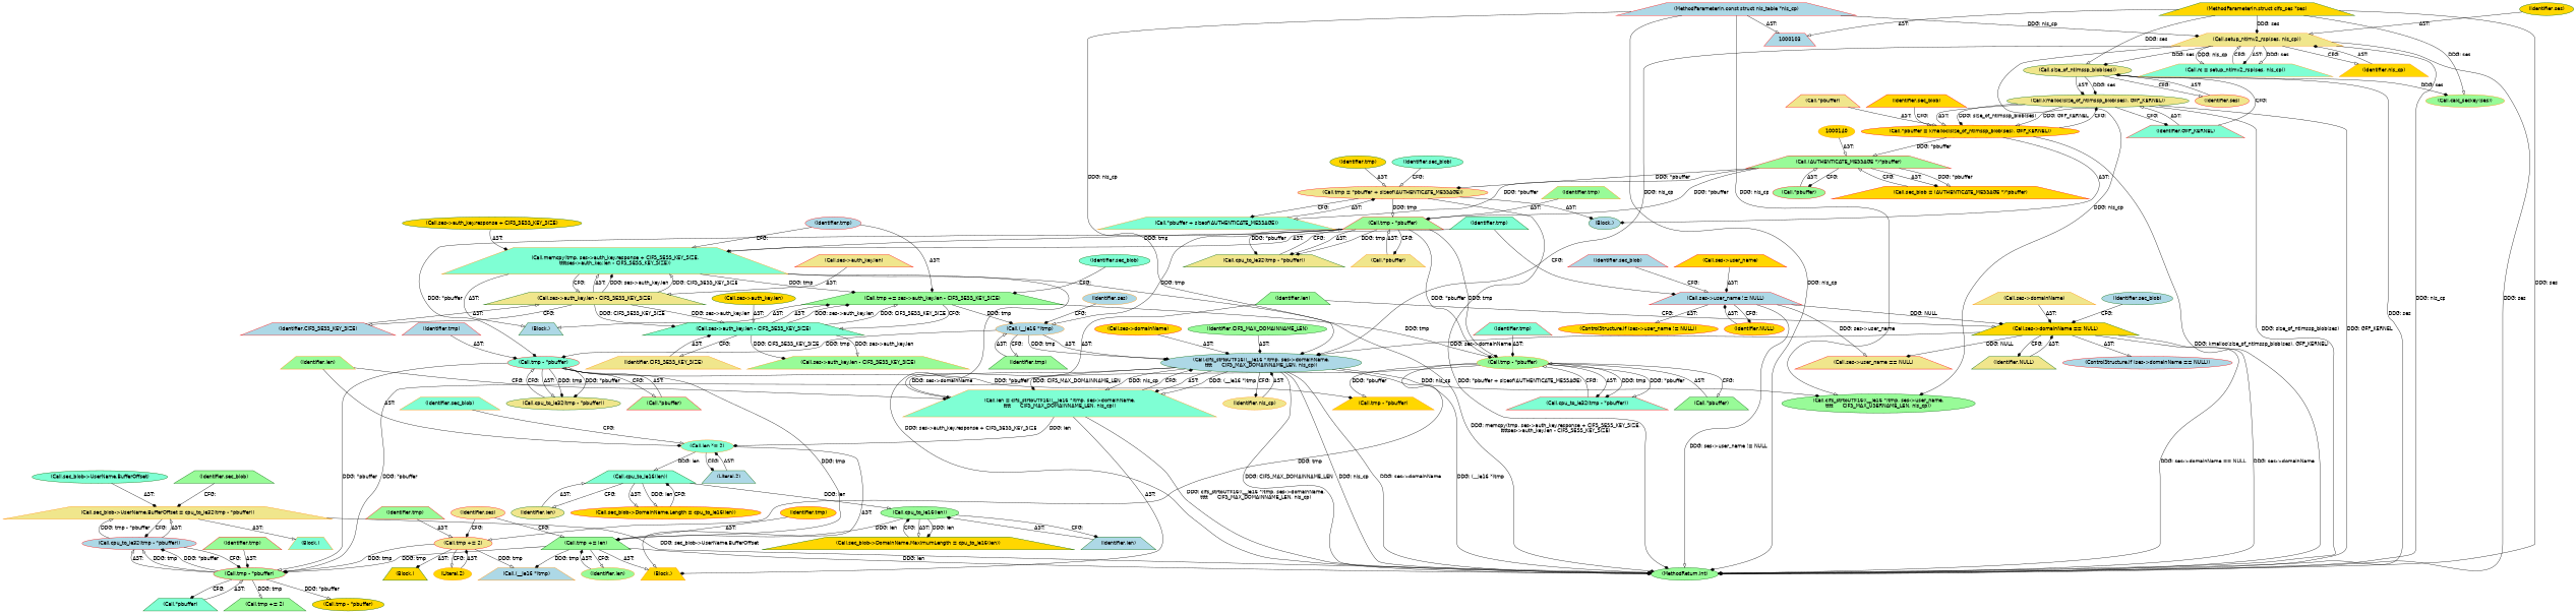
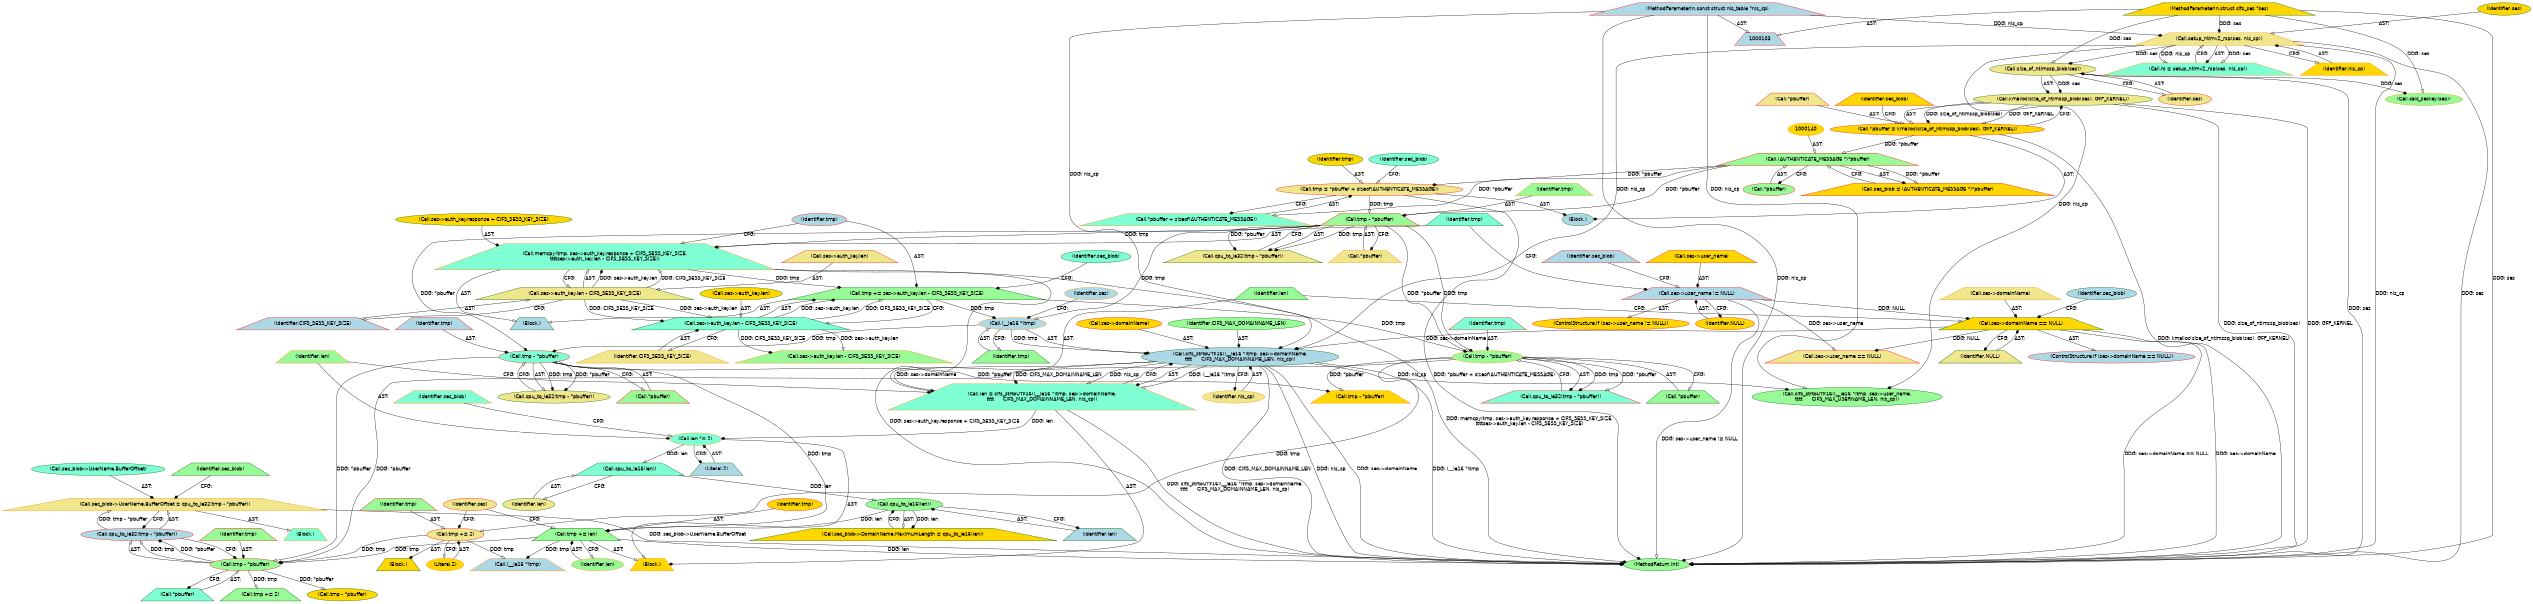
  digraph {
    fontname="DejaVu Sans"
    node [color=darkgreen fillcolor=palegreen fontname="DejaVu Sans" shape=trapezium style=filled]
    edge [arrowhead=diamond fontname="DejaVu Sans"]
    n1 [color=darkorange fillcolor=khaki label="(Call,sec_blob->UserName.BufferOffset = cpu_to_le32(tmp - *pbuffer))"]
    n2 [color=red fillcolor=lightblue label="(Call,cpu_to_le32(tmp - *pbuffer))" shape=ellipse]
    n3 [label="(MethodReturn,int)" shape=ellipse]
    n4 [color=darkorange fillcolor=aquamarine label="(Block,)"]
    n5 [color=red label="(Call,tmp - *pbuffer)" shape=ellipse]
    n6 [fillcolor=aquamarine label="(Call,*pbuffer)"]
    n7 [label="(Call,tmp += 2)"]
    n8 [fillcolor=gold label="(Call,tmp - *pbuffer)" shape=ellipse]
    n9 [color=red fillcolor=khaki label="(Call,tmp += 2)" shape=ellipse]
    n10 [color=darkorange fillcolor=lightblue label="(Call,(__le16 *)tmp)"]
    n11 [fillcolor=gold label="(Block,)"]
    n12 [color=darkorange fillcolor=gold label="(Literal,2)" shape=ellipse]
    n13 [color=darkorange label="(Call,tmp - *pbuffer)" shape=ellipse]
    n14 [label="(Call,*pbuffer)"]
    n15 [color=darkorange fillcolor=gold label="(Call,tmp - *pbuffer)"]
    n16 [color=red fillcolor=aquamarine label="(Call,cpu_to_le32(tmp - *pbuffer))"]
    n17 [color=red label="(Call,tmp - *pbuffer)"]
    n18 [color=darkorange fillcolor=aquamarine label="(Call,memcpy(tmp, ses->auth_key.response + CIFS_SESS_KEY_SIZE,\n\t\t\t\tses->auth_key.len - CIFS_SESS_KEY_SIZE))"]
    n19 [color=darkorange fillcolor=lightblue label="(Call,(__le16 *)tmp)" shape=ellipse]
    n20 [color=red fillcolor=aquamarine label="(Call,tmp - *pbuffer)" shape=ellipse]
    n21 [color=darkorange fillcolor=khaki label="(Call,*pbuffer)"]
    n22 [fillcolor=khaki label="(Call,cpu_to_le32(tmp - *pbuffer))"]
    n23 [label="(Call,tmp += ses->auth_key.len - CIFS_SESS_KEY_SIZE)"]
    n24 [fillcolor=lightblue label="(Block,)"]
    n25 [fillcolor=khaki label="(Call,ses->auth_key.len - CIFS_SESS_KEY_SIZE)"]
    n26 [fillcolor=lightblue label="(Call,cifs_strtoUTF16((__le16 *)tmp, ses->domainName,\n\t\t\t\t      CIFS_MAX_DOMAINNAME_LEN, nls_cp))" shape=ellipse]
    n27 [label="(Identifier,tmp)"]
    n28 [label="(Call,tmp += len)"]
    n29 [fillcolor=khaki label="(Call,cpu_to_le32(tmp - *pbuffer))" shape=ellipse]
    n30 [color=red label="(Call,*pbuffer)"]
    n31 [color=red fillcolor=khaki label="(Call,tmp = *pbuffer + sizeof(AUTHENTICATE_MESSAGE))" shape=ellipse]
    n32 [color=darkorange fillcolor=aquamarine label="(Call,*pbuffer + sizeof(AUTHENTICATE_MESSAGE))"]
    n33 [fillcolor=lightblue label="(Block,)" shape=ellipse]
    n34 [color=red label="(Call,(AUTHENTICATE_MESSAGE *)*pbuffer)"]
    n35 [color=red fillcolor=gold label="(Call,sec_blob = (AUTHENTICATE_MESSAGE *)*pbuffer)"]
    n36 [color=red label="(Call,*pbuffer)" shape=ellipse]
    n37 [color=red fillcolor=gold label="(Call,*pbuffer = kmalloc(size_of_ntlmssp_blob(ses), GFP_KERNEL))" shape=ellipse]
    n38 [fillcolor=khaki label="(Call,kmalloc(size_of_ntlmssp_blob(ses), GFP_KERNEL))" shape=ellipse]
-   n39 [color=red fillcolor=aquamarine label="(Identifier,GFP_KERNEL)"]
    n40 [fillcolor=khaki label="(Call,size_of_ntlmssp_blob(ses))" shape=ellipse]
    n41 [color=red fillcolor=khaki label="(Identifier,ses)" shape=ellipse]
    n42 [color=darkorange label="(Call,calc_seckey(ses))" shape=ellipse]
    n43 [color=darkorange fillcolor=khaki label="(Call,setup_ntlmv2_rsp(ses, nls_cp))"]
    n44 [label="(Call,cifs_strtoUTF16((__le16 *)tmp, ses->user_name,\n\t\t\t\t      CIFS_MAX_USERNAME_LEN, nls_cp))" shape=ellipse]
    n45 [color=darkorange fillcolor=aquamarine label="(Call,rc = setup_ntlmv2_rsp(ses, nls_cp))"]
    n46 [color=darkorange fillcolor=gold label="(Identifier,nls_cp)"]
    n47 [color=darkorange fillcolor=aquamarine label="(Call,len = cifs_strtoUTF16((__le16 *)tmp, ses->domainName,\n\t\t\t\t      CIFS_MAX_DOMAINNAME_LEN, nls_cp))"]
    n48 [color=darkorange fillcolor=khaki label="(Identifier,nls_cp)" shape=ellipse]
    n49 [fillcolor=gold label="(MethodParameterIn,struct cifs_ses *ses)"]
    1000103 [color=red fillcolor=lightblue]
    n51 [color=red fillcolor=lightblue label="(MethodParameterIn,const struct nls_table *nls_cp)"]
    n52 [fillcolor=aquamarine label="(Call,ses->auth_key.len - CIFS_SESS_KEY_SIZE)"]
    n53 [color=darkorange fillcolor=khaki label="(Identifier,CIFS_SESS_KEY_SIZE)"]
    n54 [color=darkorange label="(Call,ses->auth_key.len - CIFS_SESS_KEY_SIZE)"]
    n55 [color=red fillcolor=lightblue label="(Identifier,CIFS_SESS_KEY_SIZE)"]
    n56 [color=darkorange label="(Identifier,len)" shape=ellipse]
    n57 [color=darkorange fillcolor=gold label="(Block,)"]
    n58 [label="(Call,cpu_to_le16(len))" shape=ellipse]
    n59 [fillcolor=lightblue label="(Identifier,len)"]
    n60 [fillcolor=gold label="(Call,sec_blob->DomainName.MaximumLength = cpu_to_le16(len))"]
    n61 [fillcolor=aquamarine label="(Call,cpu_to_le16(len))"]
-   n62 [color=red fillcolor=gold label="(Call,sec_blob->DomainName.Length = cpu_to_le16(len))" shape=ellipse]
    n63 [fillcolor=khaki label="(Identifier,len)" shape=ellipse]
    n64 [color=darkorange fillcolor=aquamarine label="(Call,len *= 2)" shape=ellipse]
    n65 [fillcolor=lightblue label="(Literal,2)"]
    n66 [fillcolor=gold label="(Call,ses->domainName == NULL)"]
    n67 [color=red fillcolor=lightblue label="(ControlStructure,if (ses->domainName == NULL))" shape=ellipse]
    n68 [color=red fillcolor=khaki label="(Call,ses->user_name == NULL)"]
    n69 [fillcolor=khaki label="(Identifier,NULL)"]
    n70 [color=red fillcolor=lightblue label="(Call,ses->user_name != NULL)"]
    n71 [color=red fillcolor=gold label="(ControlStructure,if (ses->user_name != NULL))" shape=ellipse]
    n72 [color=red fillcolor=gold label="(Identifier,NULL)" shape=ellipse]
    n73 [fillcolor=gold label="(Identifier,ses)" shape=ellipse]
    n74 [color=red fillcolor=gold label="(Call,ses->domainName)" shape=ellipse]
    n75 [fillcolor=aquamarine label="(Identifier,sec_blob)" shape=ellipse]
    n76 [label="(Identifier,CIFS_MAX_DOMAINNAME_LEN)" shape=ellipse]
    n77 [color=darkorange fillcolor=lightblue label="(Identifier,ses)" shape=ellipse]
    n78 [color=red label="(Identifier,tmp)"]
    n79 [color=red fillcolor=khaki label="(Call,ses->auth_key.len)"]
    n80 [color=darkorange fillcolor=aquamarine label="(Identifier,sec_blob)"]
    n81 [color=red fillcolor=gold label="(Identifier,sec_blob)"]
    n82 [fillcolor=gold label="(Identifier,tmp)" shape=ellipse]
    n83 [fillcolor=aquamarine label="(Identifier,tmp)"]
    n84 [label="(Identifier,sec_blob)"]
    n85 [color=red fillcolor=khaki label="(Call,*pbuffer)"]
    n86 [fillcolor=aquamarine label="(Identifier,sec_blob)" shape=ellipse]
    n87 [color=red fillcolor=khaki label="(Identifier,ses)" shape=ellipse]
    n88 [color=red fillcolor=aquamarine label="(Identifier,tmp)"]
    n89 [label="(Identifier,len)"]
    n90 [fillcolor=aquamarine label="(Call,sec_blob->UserName.BufferOffset)" shape=ellipse]
    n91 [color=darkorange label="(Identifier,tmp)"]
    n92 [color=red fillcolor=lightblue label="(Identifier,tmp)"]
    n93 [color=darkorange label="(Identifier,len)"]
    n94 [color=darkorange fillcolor=khaki label="(Call,ses->domainName)"]
    n95 [fillcolor=gold label="(Call,ses->auth_key.response + CIFS_SESS_KEY_SIZE)" shape=ellipse]
    n96 [fillcolor=gold label="(Call,ses->auth_key.len)" shape=ellipse]
    n97 [color=red fillcolor=lightblue label="(Identifier,sec_blob)"]
    n98 [color=red fillcolor=gold label="(Call,ses->user_name)"]
    n99 [fillcolor=lightblue label="(Identifier,sec_blob)" shape=ellipse]
    n100 [color=red label="(Identifier,tmp)"]
    n101 [color=red fillcolor=gold label="(Identifier,tmp)" shape=ellipse]
    n102 [color=red fillcolor=lightblue label="(Identifier,tmp)" shape=ellipse]
    1000140 [color=darkorange fillcolor=gold shape=ellipse]
    n1 -> n2 [label="CFG: "]
    n1 -> n3 [label="DDG: sec_blob->UserName.BufferOffset"]
    n1 -> n4 [arrowhead=onormal label="AST: "]
    n2 -> n1 [arrowhead=onormal label="AST: "]
    n2 -> n1 [arrowhead=onormal label="DDG: tmp - *pbuffer"]
    n2 -> n5 [label="CFG: "]
    n5 -> n2 [arrowhead=onormal label="AST: "]
    n5 -> n2 [arrowhead=onormal label="DDG: tmp"]
    n5 -> n2 [label="DDG: *pbuffer"]
    n5 -> n6 [label="CFG: "]
    n5 -> n7 [arrowhead=onormal label="DDG: tmp"]
    n5 -> n8 [arrowhead=onormal label="DDG: *pbuffer"]
    n6 -> n5 [arrowhead=onormal label="AST: "]
    n9 -> n5 [arrowhead=onormal label="DDG: tmp"]
    n9 -> n10 [arrowhead=onormal label="DDG: tmp"]
    n9 -> n11 [label="AST: "]
    n9 -> n12 [arrowhead=onormal label="CFG: "]
    n12 -> n9 [label="AST: "]
    n13 -> n5 [label="DDG: *pbuffer"]
    n13 -> n9 [arrowhead=onormal label="DDG: tmp"]
    n13 -> n14 [arrowhead=onormal label="CFG: "]
    n13 -> n15 [arrowhead=onormal label="DDG: *pbuffer"]
    n13 -> n16 [label="AST: "]
    n13 -> n16 [label="DDG: tmp"]
    n13 -> n16 [arrowhead=onormal label="DDG: *pbuffer"]
    n14 -> n13 [arrowhead=onormal label="AST: "]
    n16 -> n13 [arrowhead=onormal label="CFG: "]
    n17 -> n13 [label="DDG: tmp"]
    n17 -> n13 [arrowhead=onormal label="DDG: *pbuffer"]
    n17 -> n18 [arrowhead=onormal label="DDG: tmp"]
    n17 -> n19 [arrowhead=onormal label="DDG: tmp"]
    n17 -> n20 [label="DDG: *pbuffer"]
    n17 -> n21 [label="CFG: "]
    n17 -> n22 [label="AST: "]
    n17 -> n22 [label="DDG: tmp"]
    n17 -> n22 [label="DDG: *pbuffer"]
    n18 -> n3 [arrowhead=onormal label="DDG: ses->auth_key.response + CIFS_SESS_KEY_SIZE"]
    n18 -> n3 [label="DDG: memcpy(tmp, ses->auth_key.response + CIFS_SESS_KEY_SIZE,\n\t\t\t\tses->auth_key.len - CIFS_SESS_KEY_SIZE)"]
    n18 -> n23 [label="DDG: tmp"]
    n18 -> n24 [arrowhead=onormal label="AST: "]
    n18 -> n25 [arrowhead=onormal label="CFG: "]
    n19 -> n20 [label="DDG: tmp"]
    n19 -> n26 [label="AST: "]
    n19 -> n26 [label="DDG: tmp"]
    n19 -> n27 [arrowhead=onormal label="CFG: "]
    n20 -> n5 [arrowhead=onormal label="DDG: *pbuffer"]
    n20 -> n15 [label="DDG: *pbuffer"]
    n20 -> n28 [arrowhead=onormal label="DDG: tmp"]
    n20 -> n29 [arrowhead=onormal label="AST: "]
    n20 -> n29 [label="DDG: tmp"]
    n20 -> n29 [label="DDG: *pbuffer"]
    n20 -> n30 [arrowhead=onormal label="CFG: "]
    n21 -> n17 [arrowhead=onormal label="AST: "]
    n22 -> n17 [arrowhead=onormal label="CFG: "]
    n23 -> n13 [label="DDG: tmp"]
    n23 -> n19 [label="DDG: tmp"]
    n23 -> n24 [arrowhead=onormal label="AST: "]
    n23 -> n52 [arrowhead=onormal label="CFG: "]
    n25 -> n18 [arrowhead=onormal label="AST: "]
    n25 -> n18 [label="DDG: ses->auth_key.len"]
    n25 -> n18 [arrowhead=onormal label="DDG: CIFS_SESS_KEY_SIZE"]
    n25 -> n52 [arrowhead=onormal label="DDG: ses->auth_key.len"]
    n25 -> n52 [label="DDG: CIFS_SESS_KEY_SIZE"]
    n25 -> n55 [arrowhead=onormal label="CFG: "]
    n26 -> n3 [label="DDG: CIFS_MAX_DOMAINNAME_LEN"]
    n26 -> n3 [label="DDG: nls_cp"]
    n26 -> n3 [label="DDG: ses->domainName"]
    n26 -> n3 [arrowhead=onormal label="DDG: (__le16 *)tmp"]
    n26 -> n44 [label="DDG: nls_cp"]
    n26 -> n47 [label="AST: "]
    n26 -> n47 [arrowhead=onormal label="DDG: (__le16 *)tmp"]
    n26 -> n47 [arrowhead=onormal label="DDG: ses->domainName"]
    n26 -> n47 [label="DDG: CIFS_MAX_DOMAINNAME_LEN"]
    n26 -> n47 [arrowhead=onormal label="DDG: nls_cp"]
    n26 -> n48 [label="CFG: "]
    n27 -> n19 [arrowhead=onormal label="AST: "]
    n28 -> n3 [label="DDG: len"]
    n28 -> n5 [label="DDG: tmp"]
    n28 -> n10 [label="DDG: tmp"]
    n28 -> n56 [arrowhead=onormal label="CFG: "]
    n28 -> n57 [arrowhead=onormal label="AST: "]
    n29 -> n20 [arrowhead=onormal label="CFG: "]
    n30 -> n20 [arrowhead=onormal label="AST: "]
    n31 -> n3 [label="DDG: *pbuffer + sizeof(AUTHENTICATE_MESSAGE)"]
    n31 -> n17 [arrowhead=onormal label="DDG: tmp"]
    n31 -> n32 [label="CFG: "]
    n31 -> n33 [label="AST: "]
    n32 -> n31 [label="AST: "]
    n34 -> n17 [arrowhead=onormal label="DDG: *pbuffer"]
    n34 -> n31 [label="DDG: *pbuffer"]
    n34 -> n32 [arrowhead=onormal label="DDG: *pbuffer"]
    n34 -> n35 [label="AST: "]
    n34 -> n35 [arrowhead=onormal label="DDG: *pbuffer"]
    n34 -> n36 [label="CFG: "]
    n35 -> n34 [arrowhead=onormal label="CFG: "]
    n36 -> n34 [arrowhead=onormal label="AST: "]
    n37 -> n3 [arrowhead=onormal label="DDG: kmalloc(size_of_ntlmssp_blob(ses), GFP_KERNEL)"]
    n37 -> n33 [label="AST: "]
    n37 -> n34 [arrowhead=onormal label="DDG: *pbuffer"]
    n37 -> n38 [label="CFG: "]
    n38 -> n3 [label="DDG: size_of_ntlmssp_blob(ses)"]
    n38 -> n3 [arrowhead=onormal label="DDG: GFP_KERNEL"]
    n38 -> n37 [arrowhead=onormal label="AST: "]
    n38 -> n37 [label="DDG: size_of_ntlmssp_blob(ses)"]
    n38 -> n37 [arrowhead=onormal label="DDG: GFP_KERNEL"]
-   n38 -> n39 [label="CFG: "]
-   n39 -> n38 [arrowhead=onormal label="AST: "]
-   n39 -> n40 [arrowhead=onormal label="CFG: "]
    n40 -> n3 [arrowhead=onormal label="DDG: ses"]
    n40 -> n38 [label="AST: "]
    n40 -> n38 [label="DDG: ses"]
    n40 -> n41 [arrowhead=onormal label="CFG: "]
    n40 -> n42 [label="DDG: ses"]
    n41 -> n40 [label="AST: "]
    n43 -> n3 [arrowhead=onormal label="DDG: nls_cp"]
    n43 -> n3 [label="DDG: ses"]
    n43 -> n26 [label="DDG: nls_cp"]
    n43 -> n40 [label="DDG: ses"]
    n43 -> n44 [label="DDG: nls_cp"]
    n43 -> n45 [label="AST: "]
    n43 -> n45 [arrowhead=onormal label="DDG: ses"]
    n43 -> n45 [arrowhead=onormal label="DDG: nls_cp"]
    n43 -> n46 [arrowhead=onormal label="CFG: "]
    n45 -> n43 [arrowhead=onormal label="CFG: "]
    n46 -> n43 [label="AST: "]
    n47 -> n3 [label="DDG: cifs_strtoUTF16((__le16 *)tmp, ses->domainName,\n\t\t\t\t      CIFS_MAX_DOMAINNAME_LEN, nls_cp)"]
    n47 -> n26 [label="CFG: "]
    n47 -> n57 [label="AST: "]
    n47 -> n64 [label="DDG: len"]
    n48 -> n26 [label="AST: "]
    n49 -> n3 [label="DDG: ses"]
    n49 -> n40 [arrowhead=onormal label="DDG: ses"]
    n49 -> n42 [arrowhead=onormal label="DDG: ses"]
    n49 -> n43 [label="DDG: ses"]
    n49 -> 1000103 [arrowhead=onormal label="AST: "]
    n51 -> n3 [label="DDG: nls_cp"]
    n51 -> n26 [label="DDG: nls_cp"]
    n51 -> n43 [label="DDG: nls_cp"]
    n51 -> n44 [arrowhead=onormal label="DDG: nls_cp"]
    n51 -> 1000103 [arrowhead=onormal label="AST: "]
    n52 -> n23 [label="AST: "]
    n52 -> n23 [label="DDG: ses->auth_key.len"]
    n52 -> n23 [arrowhead=onormal label="DDG: CIFS_SESS_KEY_SIZE"]
    n52 -> n53 [arrowhead=onormal label="CFG: "]
    n52 -> n54 [arrowhead=onormal label="DDG: ses->auth_key.len"]
    n52 -> n54 [label="DDG: CIFS_SESS_KEY_SIZE"]
    n53 -> n52 [label="AST: "]
    n55 -> n25 [arrowhead=onormal label="AST: "]
    n56 -> n28 [label="AST: "]
    n58 -> n28 [label="DDG: len"]
    n58 -> n59 [label="CFG: "]
    n58 -> n60 [arrowhead=onormal label="AST: "]
    n58 -> n60 [label="DDG: len"]
    n59 -> n58 [label="AST: "]
    n60 -> n58 [label="CFG: "]
    n61 -> n58 [arrowhead=onormal label="DDG: len"]
-   n61 -> n62 [arrowhead=onormal label="AST: "]
-   n61 -> n62 [arrowhead=onormal label="DDG: len"]
    n61 -> n63 [arrowhead=onormal label="CFG: "]
-   n62 -> n61 [label="CFG: "]
    n63 -> n61 [arrowhead=onormal label="AST: "]
    n64 -> n57 [arrowhead=onormal label="AST: "]
    n64 -> n61 [arrowhead=onormal label="DDG: len"]
    n64 -> n65 [label="CFG: "]
    n65 -> n64 [label="AST: "]
    n66 -> n3 [arrowhead=onormal label="DDG: ses->domainName == NULL"]
    n66 -> n3 [arrowhead=onormal label="DDG: ses->domainName"]
    n66 -> n26 [label="DDG: ses->domainName"]
    n66 -> n67 [arrowhead=onormal label="AST: "]
    n66 -> n68 [label="DDG: NULL"]
    n66 -> n69 [label="CFG: "]
    n69 -> n66 [label="AST: "]
    n70 -> n3 [arrowhead=onormal label="DDG: ses->user_name != NULL"]
    n70 -> n66 [label="DDG: NULL"]
    n70 -> n68 [arrowhead=onormal label="DDG: ses->user_name"]
    n70 -> n71 [arrowhead=onormal label="AST: "]
    n70 -> n72 [label="CFG: "]
    n72 -> n70 [label="AST: "]
    n73 -> n43 [arrowhead=onormal label="AST: "]
    n74 -> n26 [label="AST: "]
    n75 -> n31 [arrowhead=onormal label="CFG: "]
    n76 -> n26 [label="AST: "]
    n77 -> n19 [label="CFG: "]
    n78 -> n5 [label="AST: "]
    n79 -> n25 [arrowhead=onormal label="AST: "]
    n80 -> n64 [arrowhead=onormal label="CFG: "]
    n81 -> n37 [arrowhead=onormal label="CFG: "]
    n82 -> n31 [arrowhead=onormal label="AST: "]
    n83 -> n18 [label="AST: "]
    n83 -> n70 [label="CFG: "]
    n84 -> n1 [label="CFG: "]
    n85 -> n37 [arrowhead=onormal label="AST: "]
    n86 -> n23 [label="CFG: "]
    n87 -> n9 [label="CFG: "]
    n87 -> n28 [arrowhead=onormal label="CFG: "]
    n88 -> n13 [label="AST: "]
    n89 -> n47 [label="AST: "]
    n89 -> n66 [arrowhead=onormal label="CFG: "]
    n90 -> n1 [label="AST: "]
    n91 -> n17 [label="AST: "]
    n92 -> n20 [label="AST: "]
    n93 -> n47 [label="CFG: "]
    n93 -> n64 [label="AST: "]
    n94 -> n66 [label="AST: "]
    n95 -> n18 [label="AST: "]
    n96 -> n52 [arrowhead=onormal label="AST: "]
    n97 -> n70 [arrowhead=onormal label="CFG: "]
    n98 -> n70 [label="AST: "]
    n99 -> n66 [label="CFG: "]
    n100 -> n9 [arrowhead=onormal label="AST: "]
    n101 -> n28 [arrowhead=onormal label="AST: "]
    n102 -> n18 [arrowhead=onormal label="CFG: "]
    n102 -> n23 [label="AST: "]
    1000140 -> n34 [arrowhead=onormal label="AST: "]
  }
